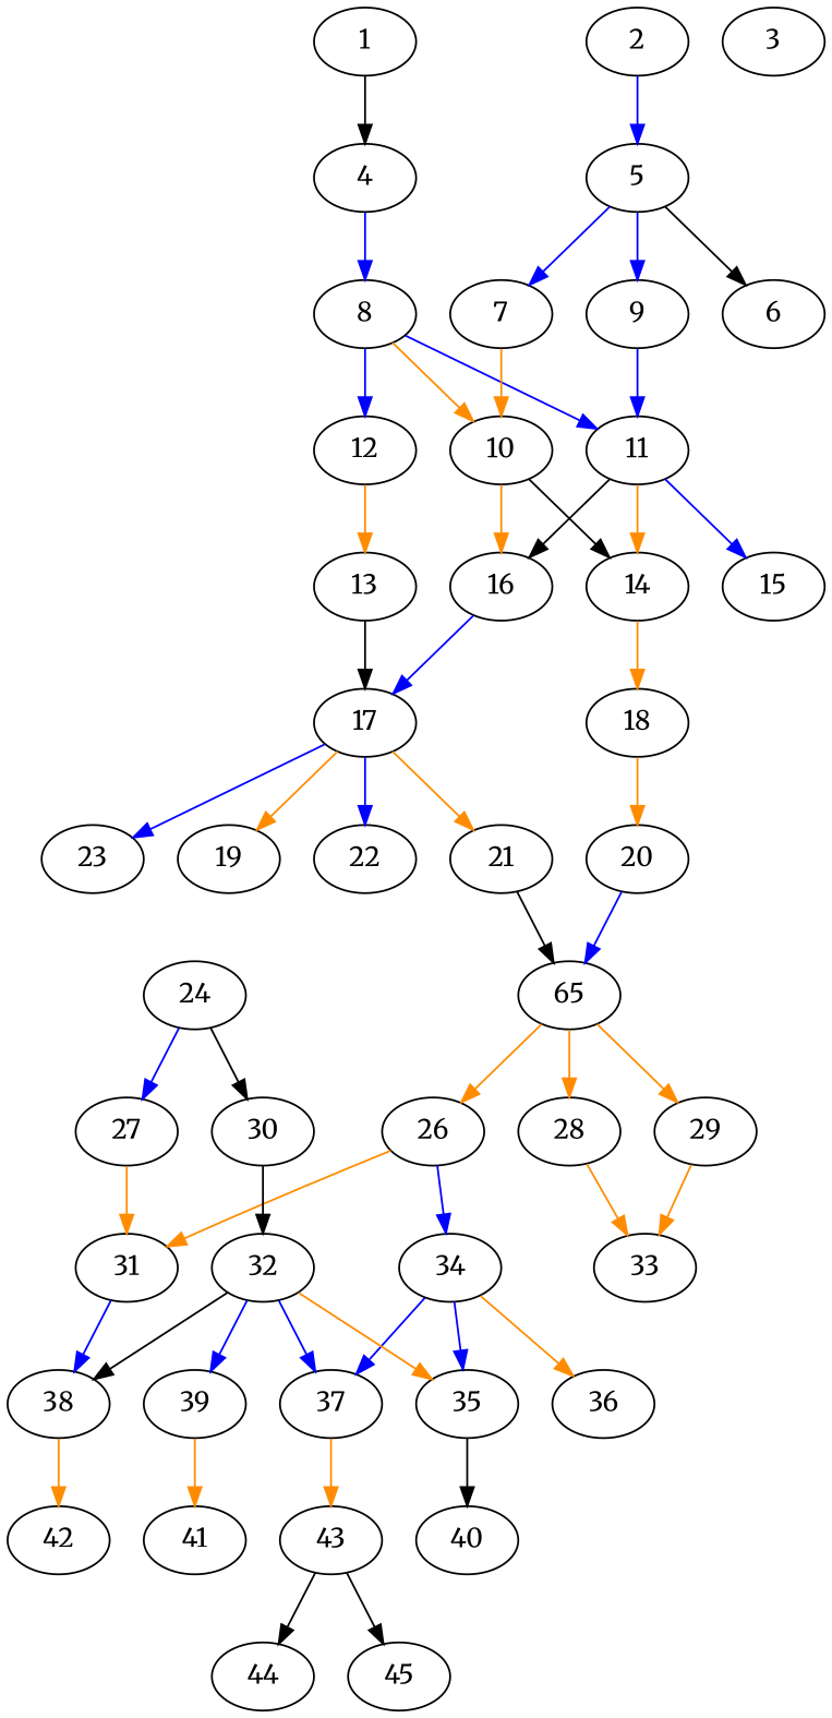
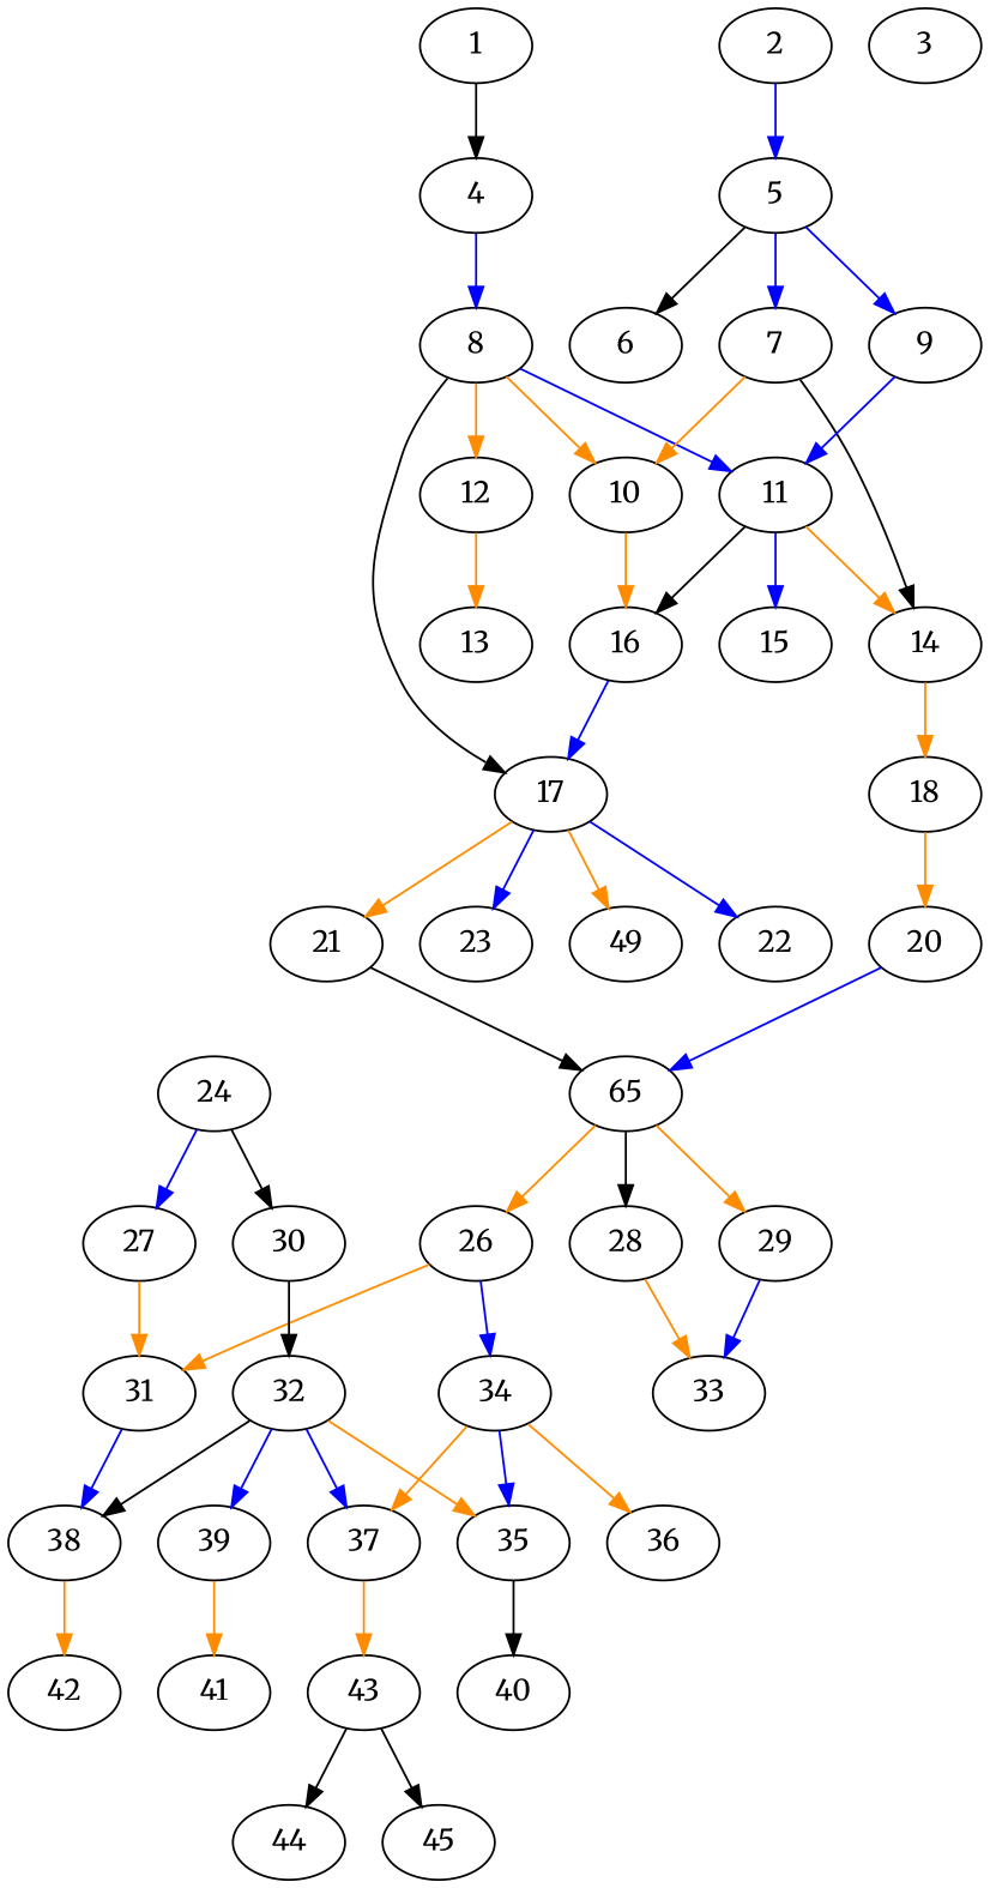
  digraph {
    fontname=Merriweather
    node [alpha=0.18 fontname=Merriweather]
    edge [color=darkorange fontname=Merriweather]
    1 [alpha=0.01 expect_size=50126848]
    4 [expect_size=36911104]
    8 [alpha=0.03 expect_size=25545728]
    10 [alpha=0.15 expect_size=10733568]
    11 [expect_size=52085760]
    12 [alpha=0.12 expect_size=6865920]
    2 [alpha=0.14 expect_size=14429184]
    5 [alpha=0.06 expect_size=25112576]
    6 [alpha=0.07 expect_size=34863104]
    7 [expect_size=52098048]
    9 [alpha=0.03 expect_size=24387584]
    3 [alpha=0.15 expect_size=45342720]
    14 [alpha=0.01 expect_size=28241920]
    16 [alpha=0.05 expect_size=38154240]
    15 [alpha=0.08 expect_size=23058432]
    13 [expect_size=40160256]
    18 [alpha=0.17 expect_size=50693120]
    17 [alpha=0.04 expect_size=8480768]
    20 [alpha=0.01 expect_size=16657408]
-   19 [alpha=0.10 expect_size=10323968]
+   19 [alpha=0.10 expect_size=10323968 label=49]
    21 [alpha=0.11 expect_size=5299200]
    22 [alpha=0.05 expect_size=46696448]
    23 [alpha=0.16 expect_size=28942336]
    n24 [alpha=0.13 expect_size=27673600 label=65]
    26 [expect_size=46567424]
    28 [expect_size=21664768]
    29 [alpha=0.20 expect_size=14344192]
    24 [alpha=0.00 expect_size=25307136]
    27 [alpha=0.04 expect_size=11677696]
    30 [alpha=0.04 expect_size=37271552]
    31 [alpha=0.08 expect_size=39133184]
    34 [alpha=0.02 expect_size=19354624]
    33 [alpha=0.12 expect_size=29123584]
    32 [alpha=0.13 expect_size=17626112]
    38 [alpha=0.13 expect_size=8942592]
    35 [alpha=0.19 expect_size=19988480]
    37 [alpha=0.02 expect_size=47323136]
    39 [alpha=0.07 expect_size=50428928]
    36 [alpha=0.10 expect_size=50894848]
    42 [alpha=0.00 expect_size=30113792]
    40 [alpha=0.06 expect_size=49369088]
    43 [alpha=0.06 expect_size=13201408]
    41 [alpha=0.04 expect_size=11253760]
    44 [alpha=0.01 expect_size=42617856]
    45 [alpha=0.05 expect_size=46993408]
    1 -> 4 [color=black]
    4 -> 8 [color=blue]
    8 -> 10
    8 -> 11 [color=blue]
-   8 -> 12 [color=blue]
-   10 -> 14 [color=black]
+   8 -> 12
+   7 -> 14 [color=black]
    10 -> 16
    11 -> 14
    11 -> 16 [color=black]
    11 -> 15 [color=blue]
    12 -> 13
    2 -> 5 [color=blue]
    5 -> 6 [color=black]
    5 -> 7 [color=blue]
    5 -> 9 [color=blue]
    7 -> 10
    9 -> 11 [color=blue]
    14 -> 18
    16 -> 17 [color=blue]
-   13 -> 17 [color=black]
+   8 -> 17 [color=black]
    18 -> 20
    17 -> 19
    17 -> 21
    17 -> 22 [color=blue]
    17 -> 23 [color=blue]
    20 -> n24 [color=blue]
    21 -> n24 [color=black]
    n24 -> 26
-   n24 -> 28
+   n24 -> 28 [color=black]
    n24 -> 29
    26 -> 31
    26 -> 34 [color=blue]
    28 -> 33
-   29 -> 33
+   29 -> 33 [color=blue]
    24 -> 27 [color=blue]
    24 -> 30 [color=black]
    27 -> 31
    30 -> 32 [color=black]
    31 -> 38 [color=blue]
    34 -> 35 [color=blue]
-   34 -> 37 [color=blue]
+   34 -> 37
    34 -> 36
    32 -> 38 [color=black]
    32 -> 35
    32 -> 37 [color=blue]
    32 -> 39 [color=blue]
    38 -> 42
    35 -> 40 [color=black]
    37 -> 43
    39 -> 41
    43 -> 44 [color=black]
    43 -> 45 [color=black]
  }
